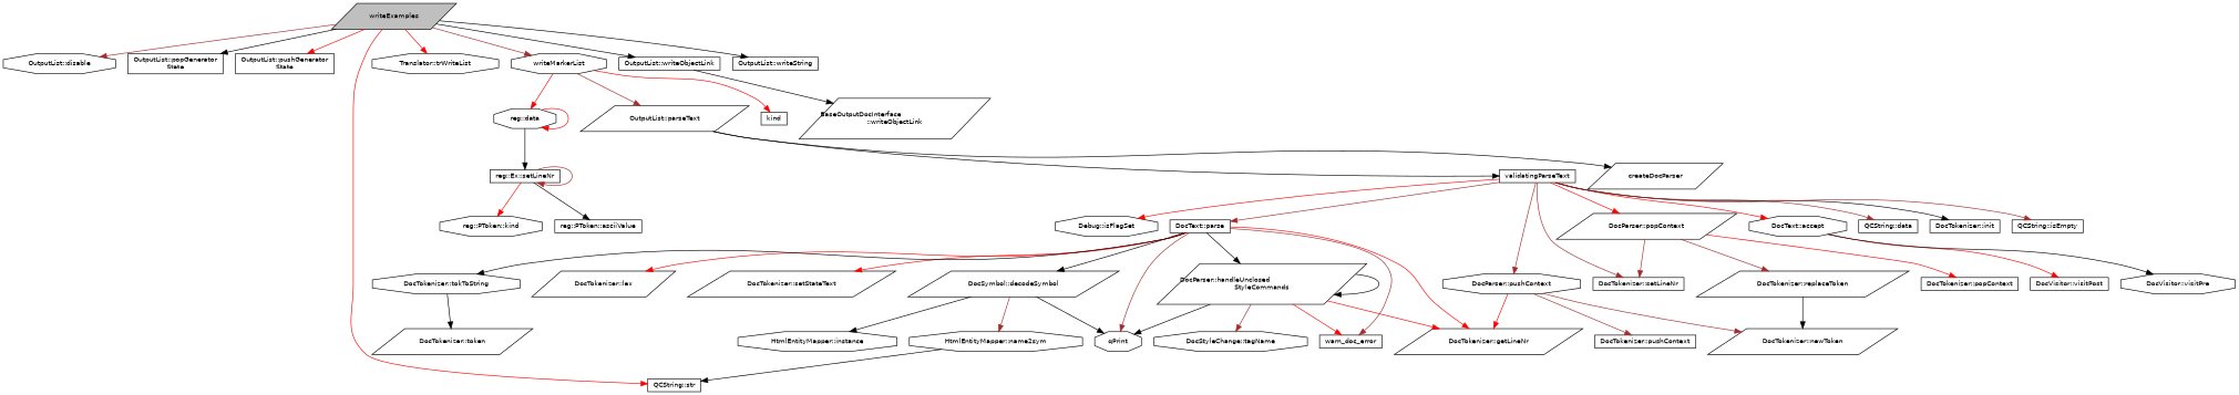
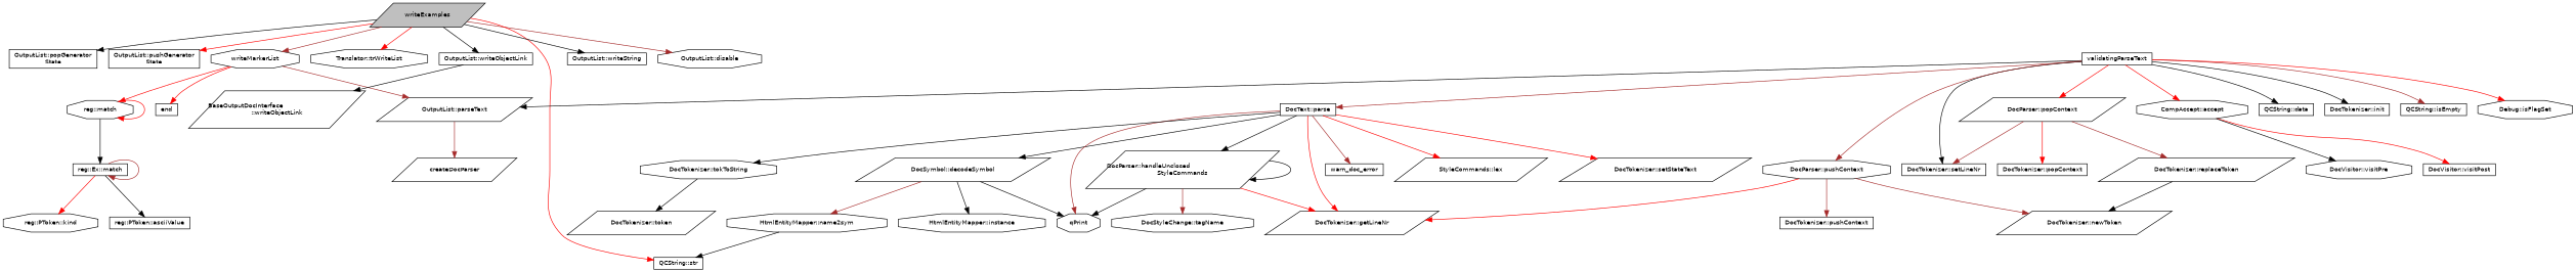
  digraph {
    rankdir=TB
    node [color=black fillcolor=white fontname=Helvetica fontsize=10 shape=box style=filled]
    edge [color=black fontname=Helvetica fontsize=10 labelfontname=Helvetica labelfontsize=10 style=solid]
    n1 [fillcolor=grey75 fontcolor=black height=0.2 label=writeExamples shape=parallelogram width=0.4]
    n2 [height=0.2 label="OutputList::disable" shape=octagon width=0.4]
    n3 [height=0.2 label="OutputList::popGenerator\lState" width=0.4]
    n4 [height=0.2 label="OutputList::pushGenerator\lState" width=0.4]
    n5 [height=0.2 label="QCString::str" width=0.4]
    n6 [height=0.2 label="Translator::trWriteList" shape=octagon width=0.4]
    n7 [height=0.2 label=writeMarkerList shape=octagon width=0.4]
    n8 [height=0.2 label="OutputList::writeObjectLink" width=0.4]
    n9 [height=0.2 label="OutputList::writeString" width=0.4]
-   n10 [height=0.2 label=kind width=0.4]
-   n11 [height=0.2 label="reg::data" shape=octagon width=0.4]
+   n10 [height=0.2 label=end width=0.4]
+   n11 [height=0.2 label="reg::match" shape=octagon width=0.4]
    n12 [height=0.2 label="OutputList::parseText" shape=parallelogram width=0.4]
    n13 [height=0.2 label="BaseOutputDocInterface\l::writeObjectLink" shape=parallelogram width=0.4]
-   n14 [height=0.2 label="reg::Ex::setLineNr" width=0.4]
+   n14 [height=0.2 label="reg::Ex::match" width=0.4]
    n15 [height=0.2 label=createDocParser shape=parallelogram width=0.4]
    n16 [height=0.2 label=validatingParseText width=0.4]
    n17 [height=0.2 label="reg::PToken::asciiValue" width=0.4]
    n18 [height=0.2 label="reg::PToken::kind" shape=octagon width=0.4]
-   n19 [height=0.2 label="DocText::accept" shape=octagon width=0.4]
+   n19 [height=0.2 label="CompAccept::accept" shape=octagon width=0.4]
    n20 [height=0.2 label="QCString::data" width=0.4]
    n21 [height=0.2 label="DocTokenizer::init" width=0.4]
    n22 [height=0.2 label="QCString::isEmpty" width=0.4]
    n23 [height=0.2 label="Debug::isFlagSet" shape=octagon width=0.4]
    n24 [height=0.2 label="DocText::parse" width=0.4]
    n25 [height=0.2 label="DocParser::popContext" shape=parallelogram width=0.4]
    n26 [height=0.2 label="DocTokenizer::setLineNr" width=0.4]
    n27 [height=0.2 label="DocParser::pushContext" shape=octagon width=0.4]
    n28 [height=0.2 label="DocVisitor::visitPost" width=0.4]
    n29 [height=0.2 label="DocVisitor::visitPre" shape=octagon width=0.4]
    n30 [height=0.2 label="DocSymbol::decodeSymbol" shape=parallelogram width=0.4]
    n31 [height=0.2 label=qPrint shape=octagon width=0.4]
    n32 [height=0.2 label="DocTokenizer::getLineNr" shape=parallelogram width=0.4]
    n33 [height=0.2 label="DocParser::handleUnclosed\lStyleCommands" shape=parallelogram width=0.4]
    n34 [height=0.2 label=warn_doc_error width=0.4]
-   n35 [height=0.2 label="DocTokenizer::lex" shape=parallelogram width=0.4]
+   n35 [height=0.2 label="StyleCommands::lex" shape=parallelogram width=0.4]
    n36 [height=0.2 label="DocTokenizer::setStateText" shape=parallelogram width=0.4]
    n37 [height=0.2 label="DocTokenizer::tokToString" shape=octagon width=0.4]
    n38 [height=0.2 label="DocTokenizer::popContext" width=0.4]
    n39 [height=0.2 label="DocTokenizer::replaceToken" shape=parallelogram width=0.4]
    n40 [height=0.2 label="DocTokenizer::newToken" shape=parallelogram width=0.4]
    n41 [height=0.2 label="DocTokenizer::pushContext" width=0.4]
    n42 [height=0.2 label="HtmlEntityMapper::instance" shape=octagon width=0.4]
    n43 [height=0.2 label="HtmlEntityMapper::name2sym" shape=octagon width=0.4]
    n44 [height=0.2 label="DocStyleChange::tagName" shape=octagon width=0.4]
    n45 [height=0.2 label="DocTokenizer::token" shape=parallelogram width=0.4]
    n1 -> n2 [color=brown]
    n1 -> n3
    n1 -> n4 [color=red]
    n1 -> n5 [color=red]
    n1 -> n6 [color=red]
    n1 -> n7 [color=brown]
    n1 -> n8
    n1 -> n9
    n7 -> n10 [color=red]
    n7 -> n11 [color=red]
    n7 -> n12 [color=brown]
    n8 -> n13
    n11 -> n11 [color=red]
    n11 -> n14
-   n12 -> n15
-   n12 -> n16
+   n12 -> n15 [color=brown]
+   n16 -> n12
    n14 -> n14 [color=brown]
    n14 -> n17
    n14 -> n18 [color=red]
    n16 -> n19 [color=red]
-   n16 -> n20 [color=brown]
+   n16 -> n20
    n16 -> n21
    n16 -> n22 [color=brown]
    n16 -> n23 [color=red]
    n16 -> n24 [color=brown]
    n16 -> n25 [color=red]
-   n16 -> n26 [color=brown]
+   n16 -> n26
    n16 -> n27 [color=brown]
    n19 -> n28 [color=red]
    n19 -> n29
    n24 -> n30
    n24 -> n31 [color=brown]
    n24 -> n32 [color=red]
    n24 -> n33
    n24 -> n34 [color=brown]
    n24 -> n35 [color=red]
    n24 -> n36 [color=red]
    n24 -> n37
    n25 -> n26 [color=brown]
    n25 -> n38 [color=red]
    n25 -> n39 [color=brown]
    n27 -> n32 [color=red]
    n27 -> n40 [color=brown]
    n27 -> n41 [color=brown]
    n30 -> n31
    n30 -> n42
    n30 -> n43 [color=brown]
    n33 -> n31
    n33 -> n32 [color=red]
    n33 -> n33
-   n33 -> n34 [color=red]
    n33 -> n44 [color=brown]
    n37 -> n45
    n39 -> n40
    n43 -> n5
  }
